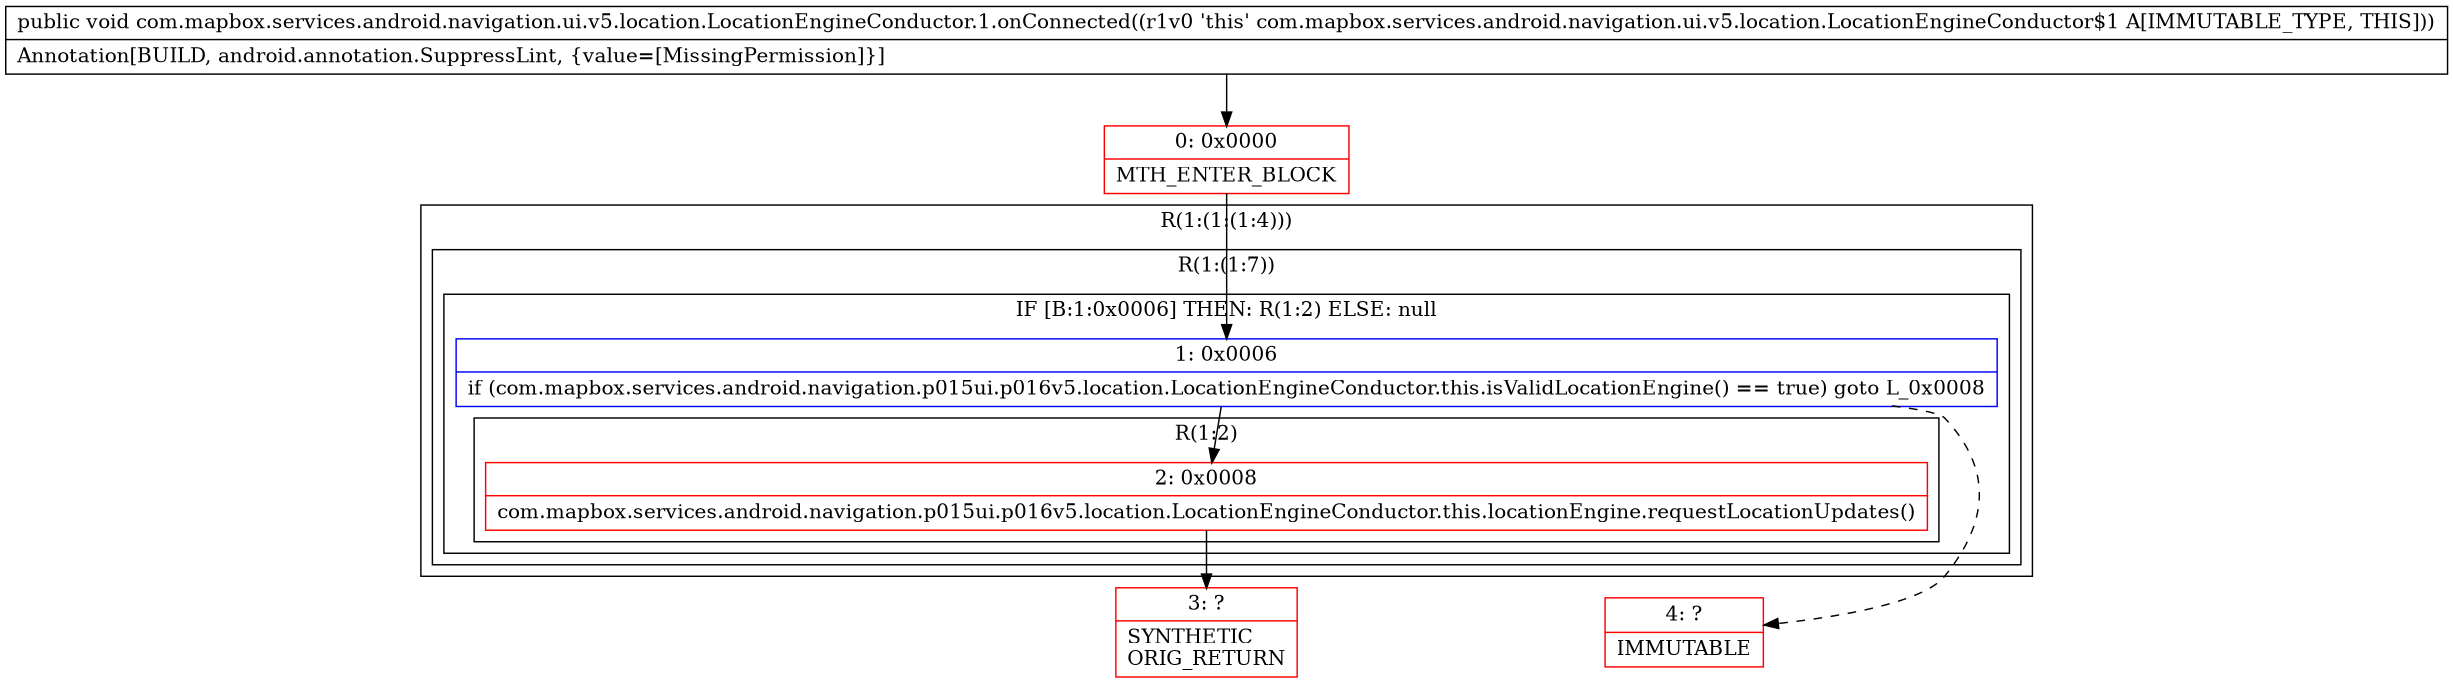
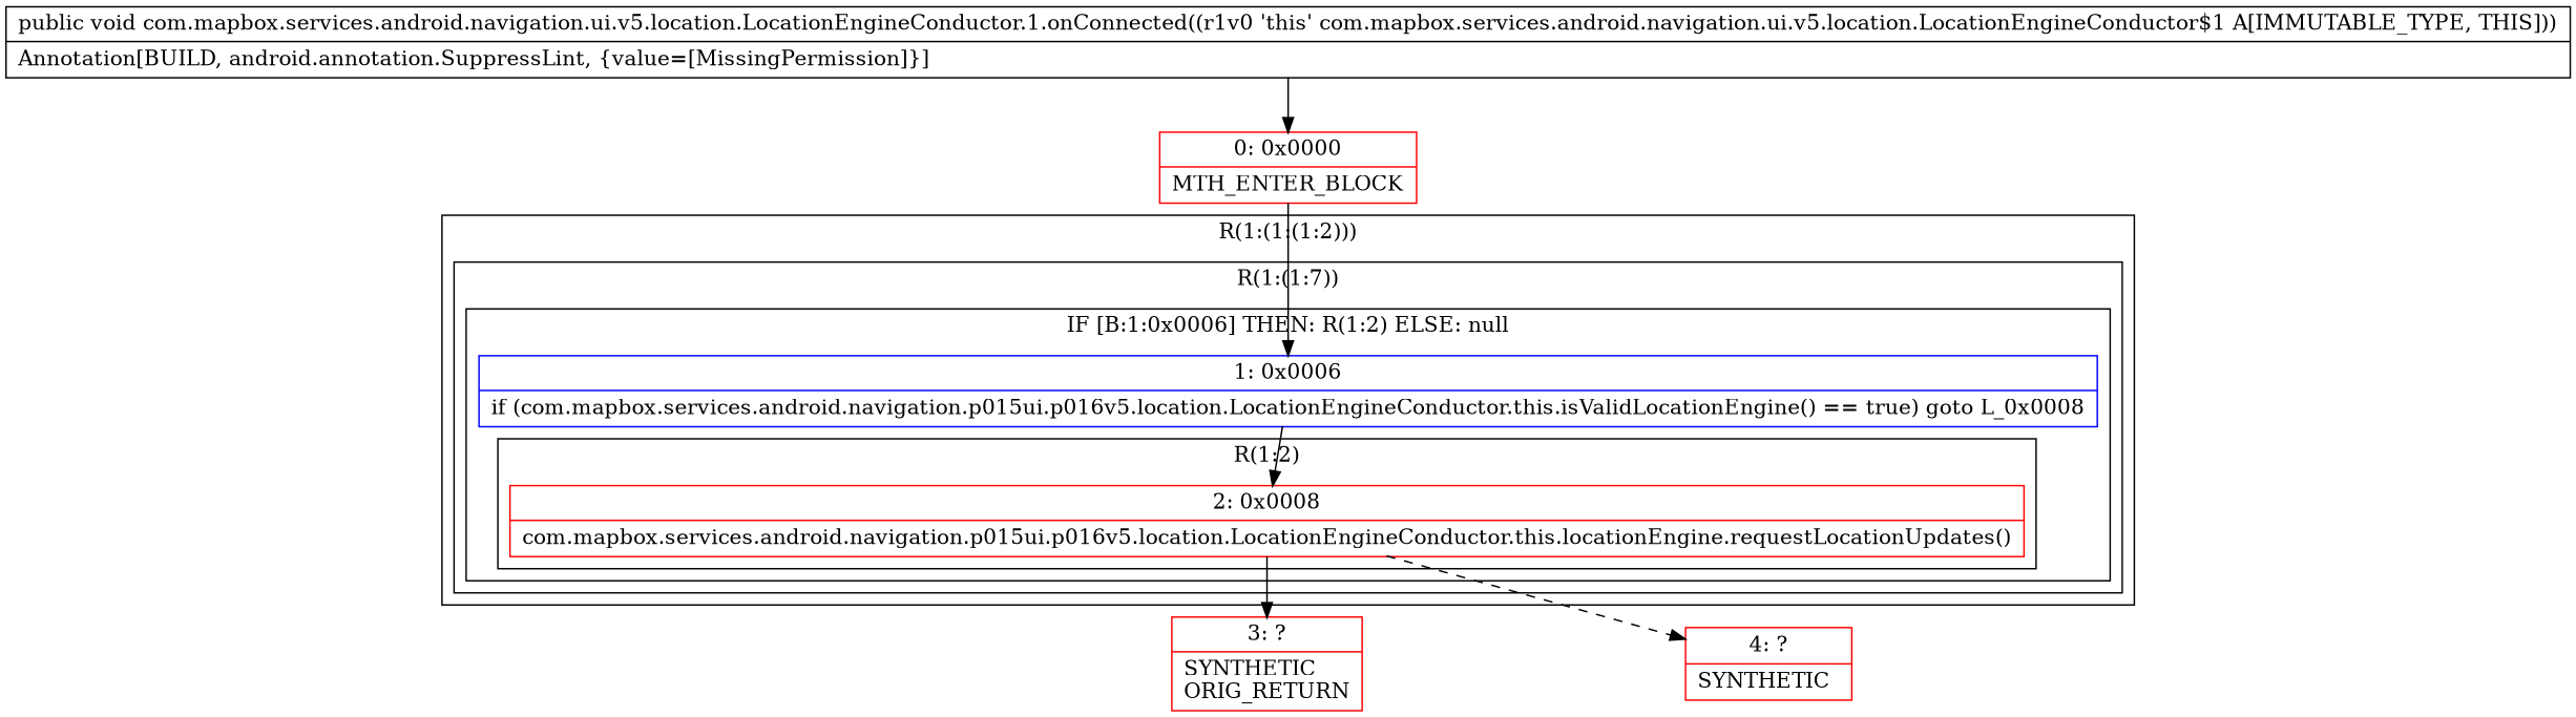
  digraph {
    node [color=red shape=record]
    n1 [label="{2\:\ 0x0008|com.mapbox.services.android.navigation.p015ui.p016v5.location.LocationEngineConductor.this.locationEngine.requestLocationUpdates()\l}"]
    n2 [color=blue label="{1\:\ 0x0006|if (com.mapbox.services.android.navigation.p015ui.p016v5.location.LocationEngineConductor.this.isValidLocationEngine() == true) goto L_0x0008\l}"]
    n3 [label="{3\:\ ?|SYNTHETIC\lORIG_RETURN\l}"]
-   n4 [label="{4\:\ ?|IMMUTABLE\l}"]
+   n4 [label="{4\:\ ?|SYNTHETIC\l}"]
    n5 [label="{0\:\ 0x0000|MTH_ENTER_BLOCK\l}"]
    n6 [label="{public void com.mapbox.services.android.navigation.ui.v5.location.LocationEngineConductor.1.onConnected((r1v0 'this' com.mapbox.services.android.navigation.ui.v5.location.LocationEngineConductor$1 A[IMMUTABLE_TYPE, THIS]))  | Annotation[BUILD, android.annotation.SuppressLint, \{value=[MissingPermission]\}]\l}" color=""]
    subgraph cluster_1 {
-     label="R(1:(1:(1:4)))"
+     label="R(1:(1:(1:2)))"
      subgraph cluster_2 {
        label="R(1:(1:7))"
        subgraph cluster_3 {
          label="IF [B:1:0x0006] THEN: R(1:2) ELSE: null"
          n2
          subgraph cluster_4 {
            label="R(1:2)"
            n1
          }
        }
      }
    }
    n1 -> n3
    n2 -> n1
-   n2 -> n4 [style=dashed]
+   n1 -> n4 [style=dashed]
    n5 -> n2
    n6 -> n5
  }
